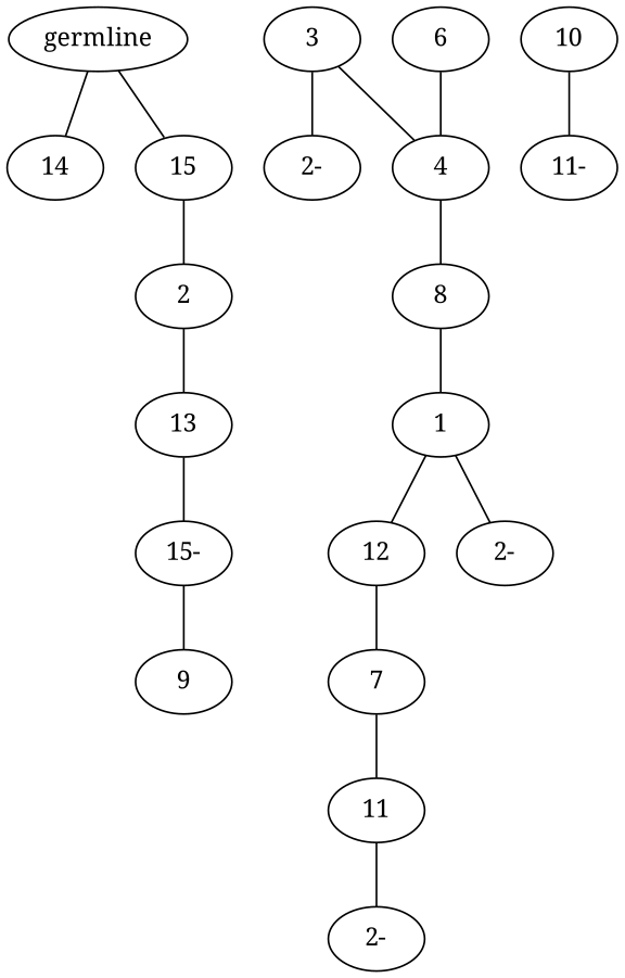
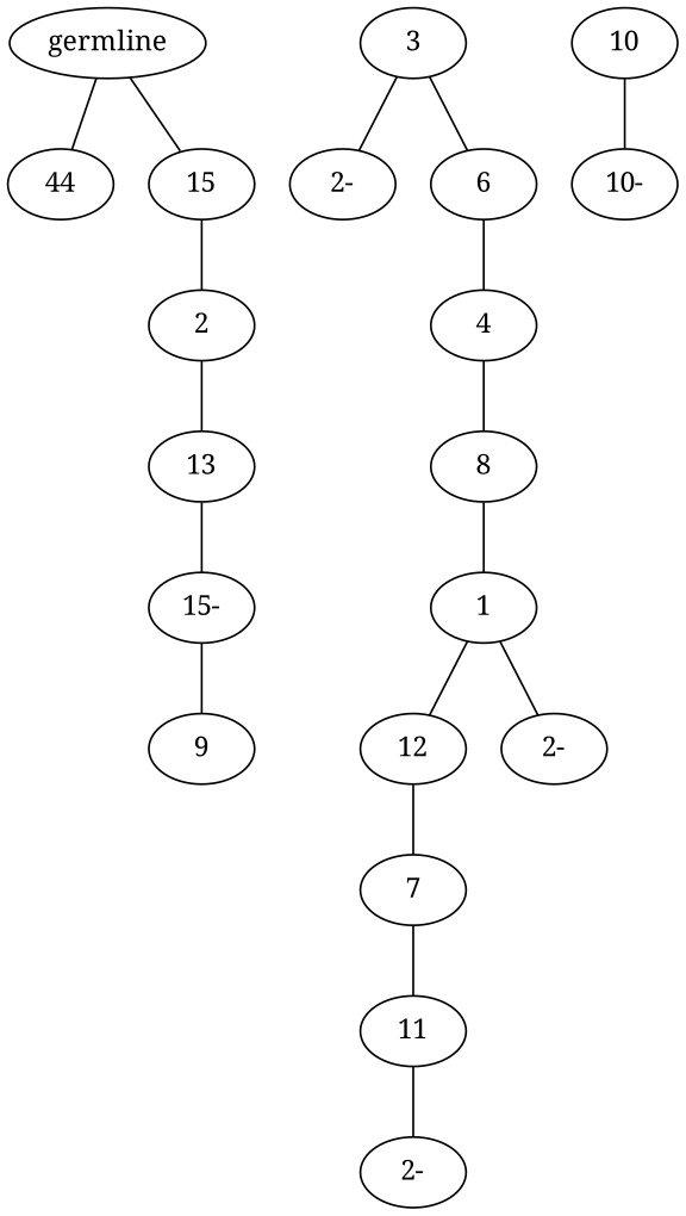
  graph {
    fontname="Noto Serif"
    node [fontname="Noto Serif"]
    edge [fontname="Noto Serif"]
    n1 [label=germline]
-   n2 [label=14]
+   n2 [label=44]
    n3 [label=15]
    n4 [label=2]
    n5 [label=13]
    n6 [label="15-"]
    n7 [label=9]
    n8 [label=3]
    n9 [label="2-"]
    n10 [label=6]
    n11 [label=4]
    n12 [label=8]
    n13 [label=1]
    n14 [label=12]
    n15 [label="2-"]
    n16 [label=7]
    n17 [label=11]
    n18 [label="2-"]
    n19 [label=10]
-   n20 [label="11-"]
+   n20 [label="10-"]
    n1 -- n2
    n1 -- n3
    n3 -- n4
    n4 -- n5
    n5 -- n6
    n6 -- n7
    n8 -- n9
-   n8 -- n11
+   n8 -- n10
    n10 -- n11
    n11 -- n12
    n12 -- n13
    n13 -- n14
    n13 -- n15
    n14 -- n16
    n16 -- n17
    n17 -- n18
    n19 -- n20
  }
